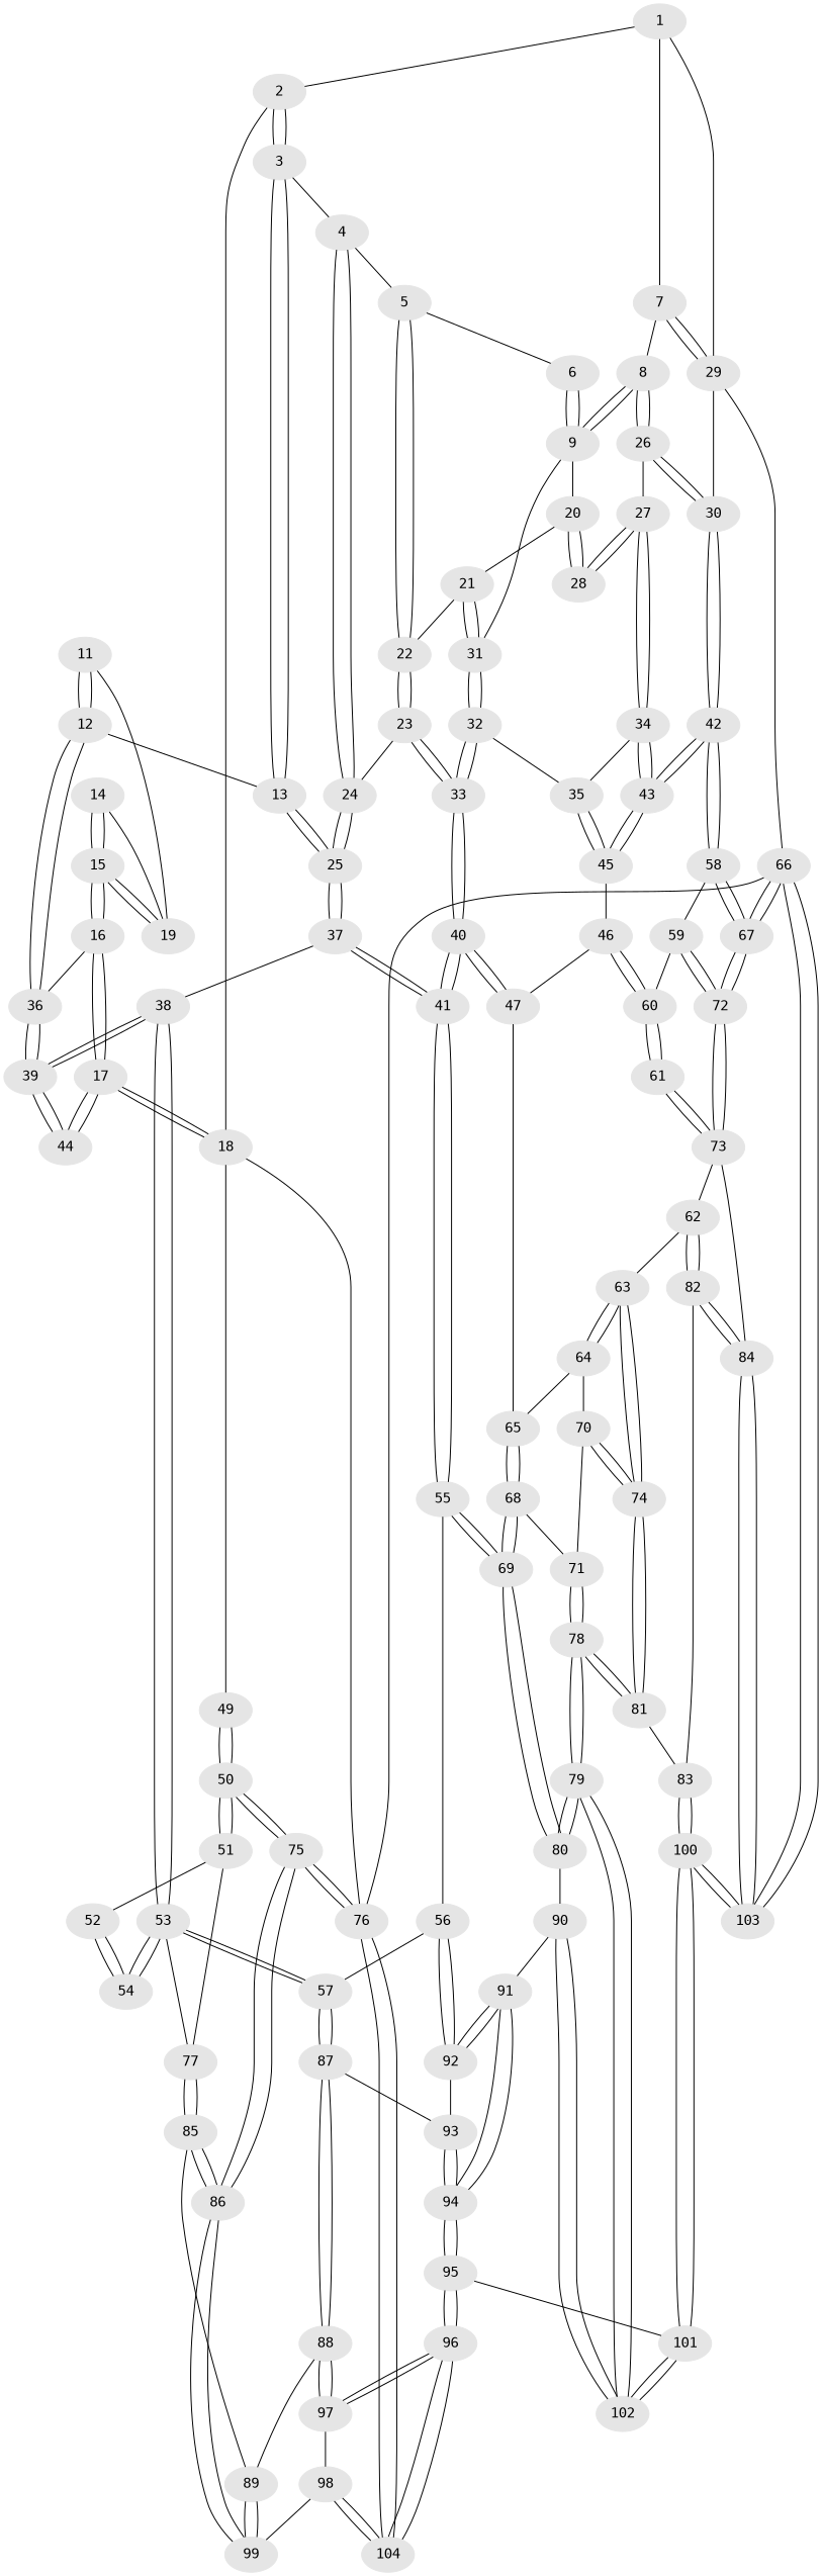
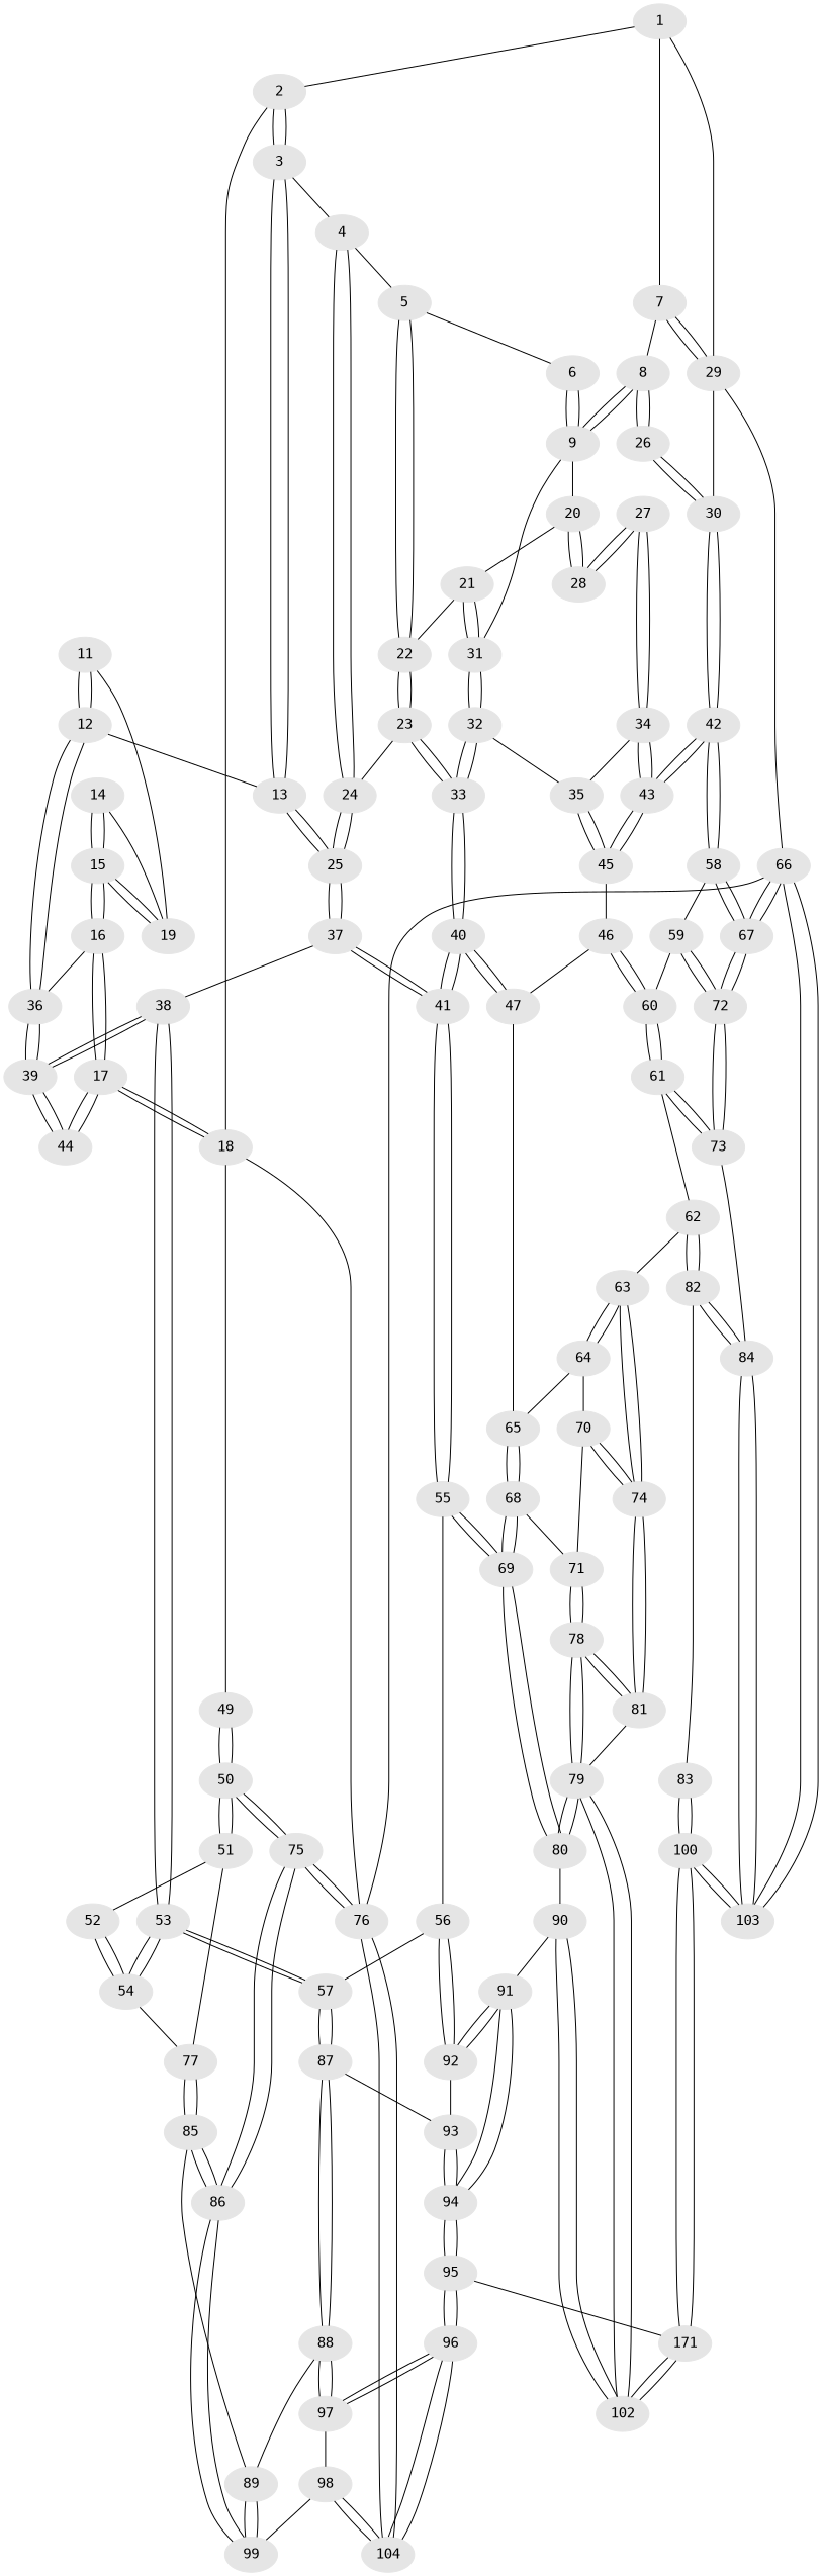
  graph {
    fontname="DejaVu Sans Mono"
    node [color=gray90 fontname="DejaVu Sans Mono" style=filled]
    edge [fontname="DejaVu Sans Mono"]
    1
    2
    7
    29
    3
    18
    8
    30
    66
    4
    13
    49
    76
    5
    24
    25
    6
    22
    9
    23
    20
    31
    26
    27
    21
    28
    11
    12
    19
    14
    15
    36
    39
    37
    16
    17
    44
    50
    104
    32
    33
    40
    38
    41
    34
    42
    35
    43
    67
    103
    58
    45
    47
    46
    53
    55
    54
    57
    65
    56
    69
    59
    60
    61
    68
    51
    75
    52
    77
    86
    85
    87
    92
    80
    93
    88
    72
    73
    62
    63
    82
    84
    64
    74
    83
    70
    81
    71
    78
    90
    79
    99
    89
    102
    91
    100
-   101
+   101 [label=171]
    97
    94
    98
    95
    96
    1 -- 2
    1 -- 7
    1 -- 29
    2 -- 3
    2 -- 3
    2 -- 18
    7 -- 29
    7 -- 29
    7 -- 8
    29 -- 30
    29 -- 66
    3 -- 4
    3 -- 13
    3 -- 13
    18 -- 49
    18 -- 76
    8 -- 9
    8 -- 9
    8 -- 26
    8 -- 26
    30 -- 42
    30 -- 42
    66 -- 76
    66 -- 67
    66 -- 67
    66 -- 103
    66 -- 103
    4 -- 5
    4 -- 24
    4 -- 24
    13 -- 25
    13 -- 25
    49 -- 50
    49 -- 50
    76 -- 104
    76 -- 104
    5 -- 6
    5 -- 22
    5 -- 22
    24 -- 25
    24 -- 25
    25 -- 37
    25 -- 37
    6 -- 9
    6 -- 9
    22 -- 23
    22 -- 23
    9 -- 20
    9 -- 31
    23 -- 24
    23 -- 33
    23 -- 33
    20 -- 21
    20 -- 28
    20 -- 28
    31 -- 32
    31 -- 32
    26 -- 30
    26 -- 30
-   26 -- 27
    27 -- 28
    27 -- 28
    27 -- 34
    27 -- 34
    21 -- 22
    21 -- 31
    21 -- 31
    11 -- 12
    11 -- 12
    11 -- 19
    12 -- 13
    12 -- 36
    12 -- 36
    14 -- 19
    14 -- 15
    14 -- 15
    15 -- 19
    15 -- 19
    15 -- 16
    15 -- 16
    36 -- 39
    36 -- 39
    39 -- 44
    39 -- 44
    37 -- 38
    37 -- 41
    37 -- 41
    16 -- 36
    16 -- 17
    16 -- 17
    17 -- 18
    17 -- 18
    17 -- 44
    17 -- 44
    50 -- 51
    50 -- 51
    50 -- 75
    50 -- 75
    32 -- 33
    32 -- 33
    32 -- 35
    33 -- 40
    33 -- 40
    40 -- 41
    40 -- 41
    40 -- 47
    40 -- 47
    38 -- 39
    38 -- 39
    38 -- 53
    38 -- 53
    41 -- 55
    41 -- 55
    34 -- 35
    34 -- 43
    34 -- 43
    42 -- 43
    42 -- 43
    42 -- 58
    42 -- 58
    35 -- 45
    35 -- 45
    43 -- 45
    43 -- 45
    67 -- 72
    67 -- 72
    58 -- 67
    58 -- 67
    58 -- 59
    45 -- 46
    47 -- 65
    46 -- 47
    46 -- 60
    46 -- 60
    53 -- 54
    53 -- 54
    53 -- 57
    53 -- 57
    55 -- 56
    55 -- 69
    55 -- 69
-   53 -- 77
+   54 -- 77
    57 -- 87
    57 -- 87
    65 -- 68
    65 -- 68
    56 -- 57
    56 -- 92
    56 -- 92
    69 -- 80
    69 -- 80
    59 -- 60
    59 -- 72
    59 -- 72
    60 -- 61
    60 -- 61
    61 -- 73
    61 -- 73
-   73 -- 62
+   61 -- 62
    68 -- 69
    68 -- 69
    68 -- 71
    51 -- 52
    51 -- 77
    75 -- 76
    75 -- 76
    75 -- 86
    75 -- 86
    52 -- 54
    52 -- 54
    77 -- 85
    77 -- 85
    86 -- 99
    86 -- 99
    85 -- 86
    85 -- 86
    85 -- 89
    87 -- 93
    87 -- 88
    87 -- 88
    92 -- 93
    80 -- 90
    93 -- 94
    93 -- 94
    88 -- 89
    88 -- 97
    88 -- 97
    72 -- 73
    72 -- 73
    73 -- 84
    62 -- 63
    62 -- 82
    62 -- 82
    63 -- 64
    63 -- 64
    63 -- 74
    63 -- 74
    82 -- 84
    82 -- 84
    82 -- 83
    84 -- 103
    84 -- 103
    64 -- 65
    64 -- 70
    74 -- 81
    74 -- 81
    83 -- 100
    83 -- 100
    70 -- 74
    70 -- 74
    70 -- 71
-   81 -- 83
+   81 -- 79
    71 -- 78
    71 -- 78
    78 -- 81
    78 -- 81
    78 -- 79
    78 -- 79
    90 -- 102
    90 -- 102
    90 -- 91
    79 -- 80
    79 -- 80
    79 -- 102
    79 -- 102
    89 -- 99
    89 -- 99
    91 -- 92
    91 -- 92
    91 -- 94
    91 -- 94
    100 -- 103
    100 -- 103
    100 -- 101
    100 -- 101
    101 -- 102
    101 -- 102
    97 -- 98
    94 -- 95
    94 -- 95
    98 -- 104
    98 -- 104
    98 -- 99
    95 -- 101
    95 -- 96
    95 -- 96
    96 -- 104
    96 -- 104
    96 -- 97
    96 -- 97
  }
